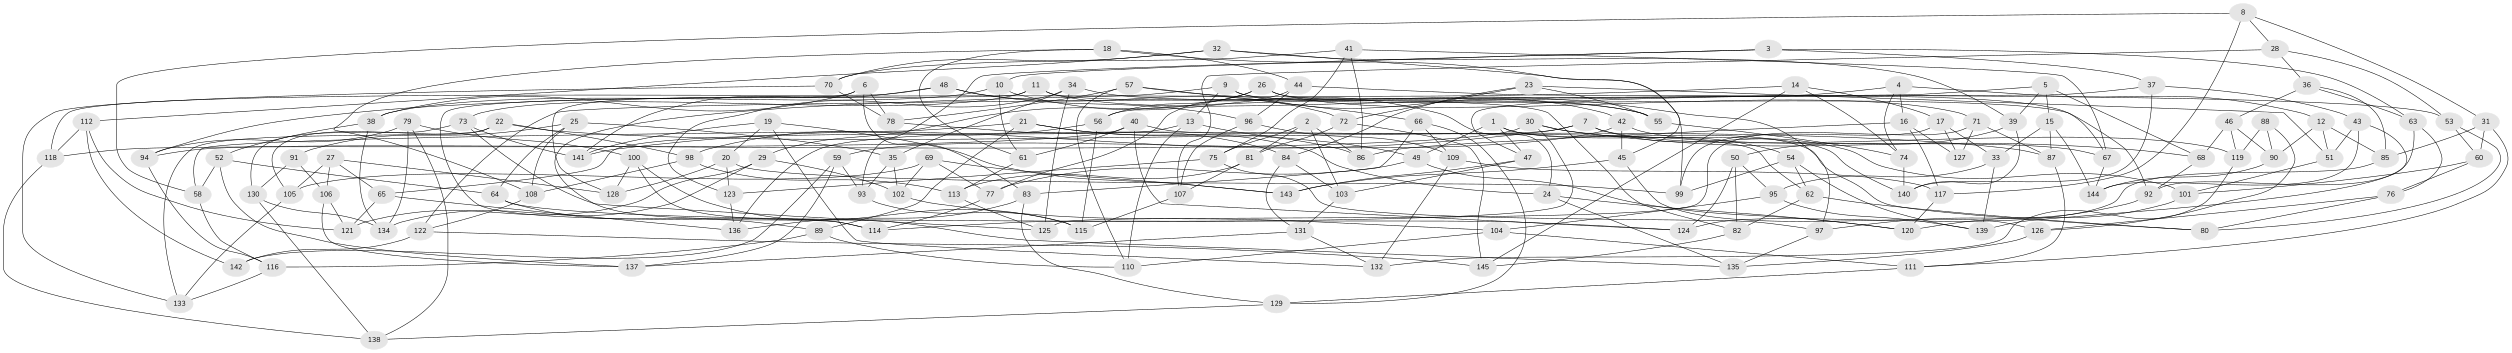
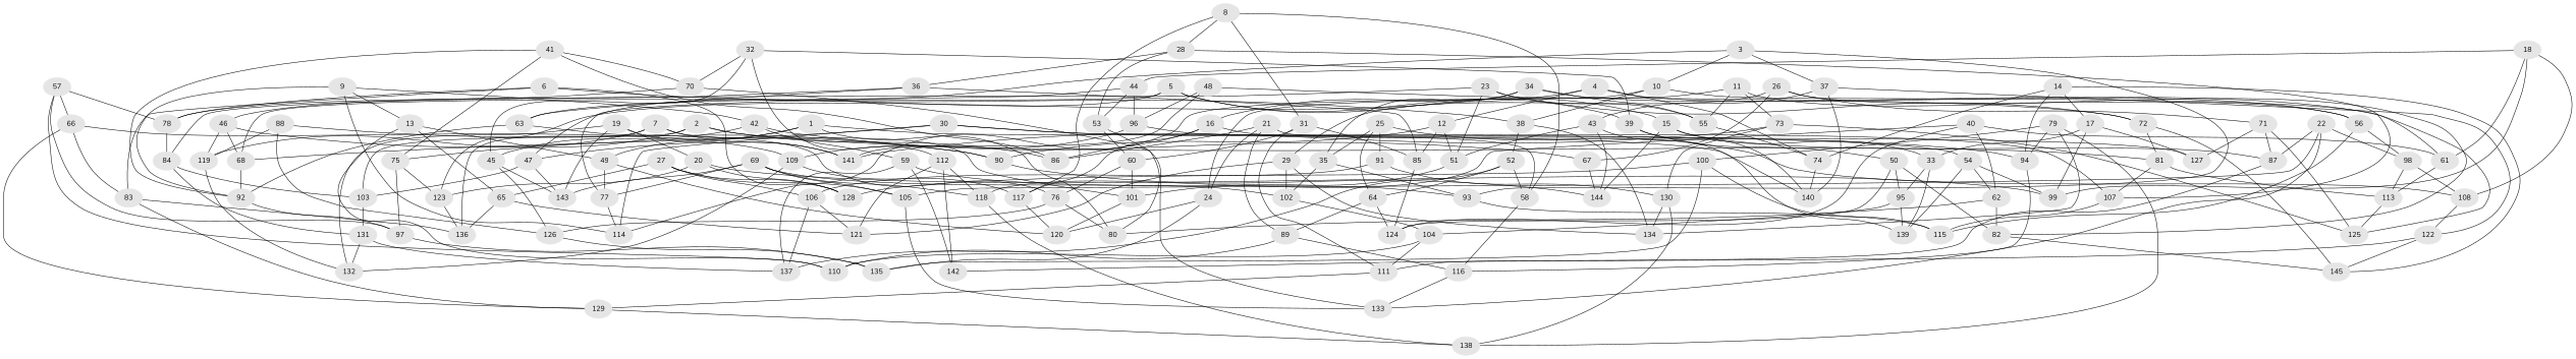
  graph {
    fontname=Nunito
    node [color=gray90 fontname=Nunito style=filled]
    edge [fontname=Nunito]
    1
    47
    49
    80
    140
    103
    143
    120
    77
    2
    75
    81
    86
    123
    97
    107
    113
    131
    3
    10
    37
    63
    93
    38
    24
    61
    43
    122
    92
    76
    115
    4
    12
    16
    56
    74
    51
    85
    90
    117
    127
    98
    5
    15
    39
    68
    33
    87
    144
    50
    6
    78
    83
    128
    134
    52
    84
    136
    129
    7
    101
    119
    141
    132
    8
    28
    31
    58
    36
    53
    60
    111
    116
    9
    13
    42
    114
    65
    110
    67
    45
    59
    135
    11
    55
    73
    82
    125
    130
    145
    124
    121
    14
    17
    94
    99
    95
    139
    18
    44
    108
    96
    19
    20
    21
    89
    22
    105
    133
    23
    72
    25
    35
    64
    91
    102
    106
    26
    29
    71
    27
    137
    46
    104
    30
    54
    62
    32
    70
    112
    126
    118
    142
    34
    40
    138
    41
    109
    48
    57
    66
    69
    79
    100
    88
    1 -- 47
    1 -- 49
    1 -- 80
    1 -- 140
    47 -- 103
    47 -- 143
    49 -- 120
    49 -- 77
    103 -- 131
    77 -- 114
    2 -- 103
    2 -- 75
    2 -- 81
    2 -- 86
    75 -- 123
    75 -- 97
    81 -- 107
    81 -- 113
    123 -- 136
    97 -- 135
    107 -- 115
    113 -- 125
    131 -- 132
    131 -- 137
    3 -- 10
    3 -- 37
    3 -- 63
    3 -- 93
    10 -- 38
    10 -- 24
    10 -- 61
    37 -- 140
    37 -- 43
    37 -- 122
    63 -- 92
    63 -- 76
    93 -- 115
    38 -- 134
    38 -- 52
    24 -- 120
    24 -- 135
    61 -- 113
    43 -- 51
    43 -- 144
    43 -- 139
    122 -- 145
    122 -- 142
    92 -- 97
    76 -- 80
    76 -- 126
    4 -- 12
    4 -- 16
    4 -- 56
    4 -- 74
    12 -- 51
    12 -- 85
    12 -- 90
    16 -- 86
    16 -- 117
    16 -- 127
    56 -- 115
    56 -- 98
    74 -- 140
    51 -- 101
    85 -- 124
    90 -- 144
    117 -- 120
    98 -- 113
    98 -- 108
    5 -- 47
    5 -- 15
    5 -- 39
    5 -- 68
    15 -- 33
    15 -- 87
    15 -- 144
    39 -- 140
    39 -- 50
    68 -- 92
    33 -- 95
    33 -- 139
    87 -- 111
    50 -- 82
    50 -- 124
    50 -- 95
    6 -- 38
    6 -- 78
    6 -- 83
    6 -- 128
    78 -- 84
    83 -- 136
    83 -- 129
    52 -- 58
    52 -- 64
    52 -- 137
    84 -- 103
    84 -- 131
    129 -- 138
    7 -- 136
    7 -- 101
    7 -- 119
    7 -- 141
    101 -- 120
    119 -- 132
    8 -- 117
    8 -- 28
    8 -- 31
    8 -- 58
    28 -- 107
    28 -- 36
    28 -- 53
    31 -- 85
    31 -- 60
    31 -- 111
    58 -- 116
    36 -- 63
    36 -- 85
    36 -- 46
    53 -- 80
    53 -- 60
    60 -- 76
    60 -- 101
    111 -- 129
    116 -- 133
    9 -- 92
    9 -- 13
    9 -- 42
    9 -- 114
    13 -- 49
    13 -- 65
    13 -- 110
    42 -- 67
    42 -- 45
    42 -- 59
    65 -- 136
    65 -- 121
    67 -- 144
    45 -- 143
    45 -- 126
    59 -- 93
    59 -- 137
    59 -- 142
    11 -- 114
    11 -- 55
    11 -- 73
    11 -- 82
    55 -- 74
    73 -- 141
    73 -- 125
    73 -- 130
    82 -- 145
    130 -- 134
    130 -- 138
    14 -- 74
    14 -- 145
    14 -- 17
    14 -- 94
    17 -- 127
    17 -- 33
    17 -- 99
    94 -- 116
    95 -- 139
    95 -- 104
    18 -- 61
    18 -- 99
    18 -- 44
    18 -- 108
    44 -- 77
    44 -- 53
    44 -- 96
    108 -- 122
    96 -- 107
    96 -- 109
    19 -- 143
    19 -- 141
    19 -- 132
    19 -- 20
    20 -- 123
    20 -- 128
    20 -- 99
    21 -- 86
    21 -- 24
    21 -- 58
    21 -- 89
    89 -- 116
    89 -- 110
    22 -- 98
    22 -- 87
    22 -- 105
    22 -- 133
    105 -- 133
    23 -- 51
    23 -- 84
    23 -- 55
    23 -- 72
    72 -- 81
    72 -- 145
    25 -- 108
    25 -- 35
    25 -- 64
    25 -- 91
    35 -- 93
    35 -- 102
    64 -- 124
    64 -- 89
    91 -- 130
    91 -- 106
    102 -- 104
    106 -- 121
    106 -- 137
    26 -- 56
    26 -- 67
    26 -- 29
    26 -- 71
    29 -- 134
    29 -- 121
    29 -- 102
    71 -- 127
    71 -- 87
    71 -- 125
    27 -- 128
    27 -- 65
    27 -- 105
    27 -- 106
    46 -- 90
    46 -- 68
    46 -- 119
    104 -- 111
    104 -- 110
    30 -- 68
    30 -- 114
    30 -- 94
    30 -- 54
    54 -- 99
    54 -- 139
    54 -- 62
    62 -- 80
    62 -- 82
    32 -- 39
    32 -- 45
    32 -- 70
    32 -- 112
    70 -- 78
    70 -- 133
    112 -- 121
    112 -- 118
    112 -- 142
    126 -- 135
    118 -- 138
    34 -- 123
    34 -- 55
    34 -- 125
    34 -- 35
    40 -- 61
    40 -- 124
    40 -- 62
    40 -- 118
    41 -- 75
    41 -- 86
-   41 -- 67
+   41 -- 92
    41 -- 70
    109 -- 117
    109 -- 132
    48 -- 141
    48 -- 96
    48 -- 72
-   48 -- 118
+   69 -- 118
    57 -- 97
    57 -- 78
    57 -- 110
    57 -- 66
    66 -- 83
    66 -- 129
    66 -- 109
    69 -- 143
    69 -- 77
    69 -- 105
    69 -- 102
    79 -- 134
    79 -- 94
    79 -- 138
    79 -- 100
    100 -- 115
    100 -- 128
    100 -- 135
    88 -- 90
    88 -- 119
    88 -- 126
  }
